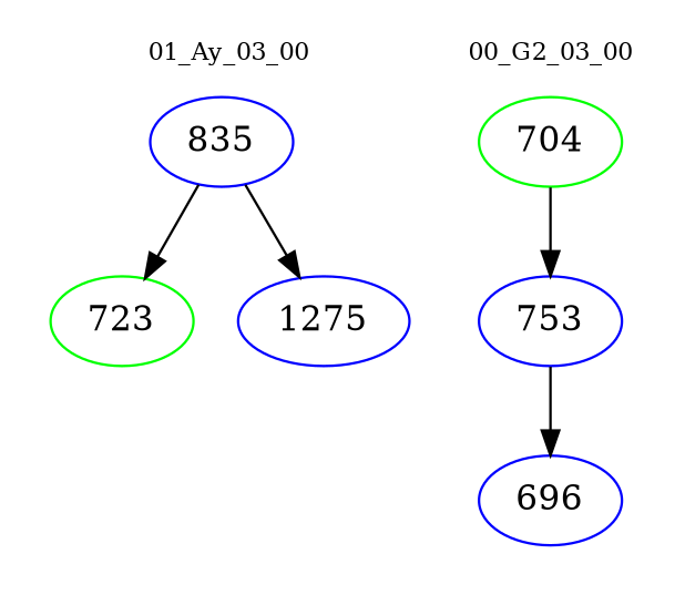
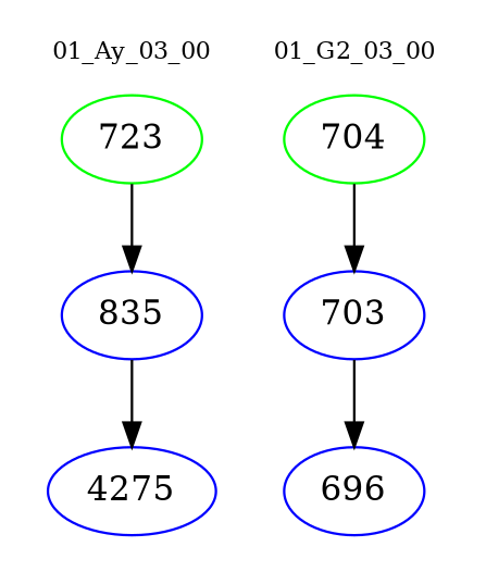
  digraph {
    fontname="DejaVu Serif"
    node [color=blue fontname="DejaVu Serif"]
    edge [color=black fontname="DejaVu Serif"]
    n1 [label=835]
    n2 [color=green label=723]
-   n3 [label=1275]
-   n4 [label=753]
+   n3 [label=4275]
+   n4 [label=703]
    n5 [label=696]
    n6 [color=green label=704]
    subgraph cluster_1 {
      color=white
      fontsize=10
      label="01_Ay_03_00"
      n1
      n2
      n3
    }
    subgraph cluster_2 {
      color=white
      fontsize=10
-     label="00_G2_03_00"
+     label="01_G2_03_00"
      n4
      n5
      n6
    }
-   n1 -> n2
+   n2 -> n1
    n1 -> n3
    n4 -> n5
    n6 -> n4
  }
